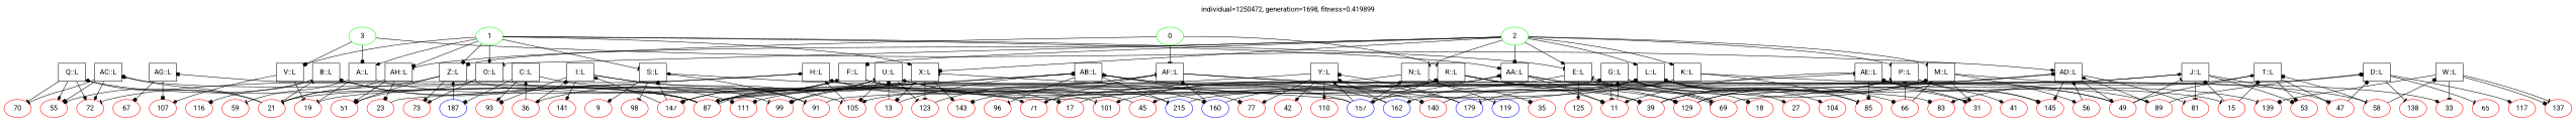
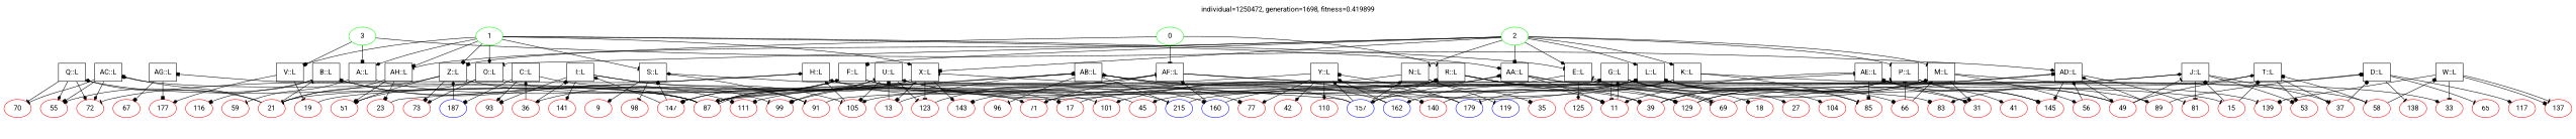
  digraph {
    fontname=Roboto
    label="individual=1250472, generation=1698, fitness=0.419899"
    labelloc=t
    node [color=red fontname=Roboto]
    edge [arrowhead=diamond arrowsize=0.75 fontname=Roboto]
    0 [color=green]
    1 [color=green]
    2 [color=green]
    3 [color=green]
    9
    11
    13
    15
    17
    18
    19
    21
    23
    27
    31
    33
    35
    36
-   37 [label=47]
+   37
    39
    41
    42
    45
    49
    51
    53
    55
    56
    58
    59
    65
    66
    67
    69
    70
    71
    72
    73
    77
    81
    83
    85
    87
    89
    91
    93
    96
    98
    99
    101
    104
    105
-   107
+   107 [label=177]
    110
    111
    116
    117
    119 [color=blue]
    123
    125
    129
    137
    138
    139
    140
    141
    143
    145
    147
    157 [color=blue]
    160 [color=blue]
    162 [color=blue]
    179 [color=blue]
    187 [color=blue]
    215 [color=blue]
    n76 [label="A::L" shape=box color=""]
    n77 [label="B::L" shape=box color=""]
    n78 [label="C::L" shape=box color=""]
    n79 [label="D::L" shape=box color=""]
    n80 [label="E::L" shape=box color=""]
    n81 [label="F::L" shape=box color=""]
    n82 [label="G::L" shape=box color=""]
    n83 [label="H::L" shape=box color=""]
    n84 [label="I::L" shape=box color=""]
    n85 [label="J::L" shape=box color=""]
    n86 [label="K::L" shape=box color=""]
    n87 [label="L::L" shape=box color=""]
    n88 [label="M::L" shape=box color=""]
    n89 [label="N::L" shape=box color=""]
    n90 [label="O::L" shape=box color=""]
    n91 [label="P::L" shape=box color=""]
    n92 [label="Q::L" shape=box color=""]
    n93 [label="R::L" shape=box color=""]
    n94 [label="S::L" shape=box color=""]
    n95 [label="T::L" shape=box color=""]
    n96 [label="U::L" shape=box color=""]
    n97 [label="V::L" shape=box color=""]
    n98 [label="W::L" shape=box color=""]
    n99 [label="X::L" shape=box color=""]
    n100 [label="Y::L" shape=box color=""]
    n101 [label="Z::L" shape=box color=""]
    n102 [label="AA::L" shape=box color=""]
    n103 [label="AB::L" shape=box color=""]
    n104 [label="AC::L" shape=box color=""]
    n105 [label="AD::L" shape=box color=""]
    n106 [label="AE::L" shape=box color=""]
    n107 [label="AF::L" shape=box color=""]
    n108 [label="AG::L" shape=box color=""]
    n109 [label="AH::L" shape=box color=""]
    subgraph sub_1 {
      rank=same
      0
      1
      2
      3
    }
    subgraph sub_2 {
      rank=same
      9
      11
      13
      15
      17
      18
      19
      21
      23
      27
      31
      33
      35
      36
      37
      39
      41
      42
      45
      49
      51
      53
      55
      56
      58
      59
      65
      66
      67
      69
      70
      71
      72
      73
      77
      81
      83
      85
      87
      89
      91
      93
      96
      98
      99
      101
      104
      105
      107
      110
      111
      116
      117
      119
      123
      125
      129
      137
      138
      139
      140
      141
      143
      145
      147
    }
    subgraph sub_3 {
      rank=same
      157
      160
      162
      179
      187
      215
    }
    subgraph sub_4 {
      rank=same
      n76
      n77
      n78
      n79
      n80
      n81
      n82
      n83
      n84
      n85
      n86
      n87
      n88
      n89
      n90
      n91
      n92
      n93
      n94
      n95
      n96
      n97
      n98
      n99
      n100
      n101
      n102
      n103
      n104
      n105
      n106
      n107
      n108
      n109
    }
    0 -> n93 [arrowhead=tee]
    0 -> n101 [arrowhead=box]
    0 -> n107 [arrowhead=tee]
    1 -> n76
    1 -> n80 [arrowhead=tee]
    1 -> n90
    1 -> n94 [arrowhead=tee]
    1 -> n97
    1 -> n99
    1 -> n101 [arrowhead=box]
    1 -> n102
    1 -> n109 [arrowhead=box]
    2 -> n80
    2 -> n81 [arrowhead=box]
    2 -> n86
    2 -> n87
    2 -> n88 [arrowhead=tee]
    2 -> n89 [arrowhead=tee]
    2 -> n90 [arrowhead=tee]
    2 -> n91 [arrowhead=tee]
    2 -> n99 [arrowhead=box]
    2 -> n102 [arrowhead=box]
    2 -> n109 [arrowhead=tee]
    3 -> n76 [arrowhead=box]
    3 -> n97 [arrowhead=box]
    3 -> n105
    11 -> n82
    13 -> n96 [arrowhead=box]
    13 -> n103 [arrowhead=tee]
    15 -> n85 [arrowhead=box]
    15 -> n95 [arrowhead=box]
    17 -> n87 [arrowhead=box]
    19 -> n82 [arrowhead=box]
    21 -> n77 [arrowhead=tee]
    21 -> n92
    21 -> n93 [arrowhead=box]
    21 -> n104 [arrowhead=box]
    23 -> n83
    36 -> n78
    36 -> n84 [arrowhead=box]
    37 -> n79 [arrowhead=box]
    39 -> n88
    39 -> n91 [arrowhead=tee]
    45 -> n94
    49 -> n85 [arrowhead=tee]
    49 -> n87 [arrowhead=box]
    49 -> n95
    49 -> n106 [arrowhead=box]
    56 -> n105
    58 -> n95 [arrowhead=box]
    58 -> n98 [arrowhead=box]
    66 -> n88
    66 -> n91 [arrowhead=tee]
    69 -> n80 [arrowhead=tee]
    69 -> n105 [arrowhead=box]
    71 -> n102 [arrowhead=tee]
    87 -> n77 [arrowhead=box]
    87 -> n81
    87 -> n92
    87 -> n96 [arrowhead=tee]
    87 -> n103 [arrowhead=box]
    87 -> n104
    87 -> n106 [arrowhead=tee]
    87 -> n108 [arrowhead=box]
    89 -> n79
    89 -> n105
    91 -> n79 [arrowhead=box]
    105 -> n83
    123 -> n107 [arrowhead=tee]
    129 -> n88
    129 -> n91 [arrowhead=tee]
    140 -> n87
    147 -> n84
    147 -> n94 [arrowhead=box]
    157 -> n89
    157 -> n96
    157 -> n99 [arrowhead=tee]
    157 -> n100
    157 -> n102
    160 -> n93 [arrowhead=box]
    160 -> n107
    162 -> n100
    162 -> n103
    179 -> n100 [arrowhead=box]
    179 -> n103 [arrowhead=tee]
    187 -> n101
    215 -> n83
    215 -> n85
-   n76 -> 19 [arrowhead=tee]
    n76 -> 59 [arrowhead=tee]
    n76 -> 71
    n77 -> 55 [arrowhead=box]
    n77 -> 111 [arrowhead=box]
    n77 -> 116 [arrowhead=box]
    n78 -> 93
    n78 -> 99 [arrowhead=tee]
    n78 -> 187 [arrowhead=box]
    n79 -> 65 [arrowhead=tee]
    n79 -> 117
    n79 -> 138 [arrowhead=tee]
    n80 -> 66 [arrowhead=box]
    n80 -> 69 [arrowhead=tee]
    n80 -> 125
    n80 -> 162
    n81 -> 36
    n81 -> 39 [arrowhead=box]
    n81 -> 147
    n81 -> 160 [arrowhead=box]
    n82 -> 11 [arrowhead=tee]
    n82 -> 18 [arrowhead=box]
    n82 -> 31
    n82 -> 85 [arrowhead=tee]
    n83 -> 15 [arrowhead=tee]
    n83 -> 72 [arrowhead=tee]
    n84 -> 91 [arrowhead=tee]
    n84 -> 93 [arrowhead=box]
    n84 -> 105 [arrowhead=tee]
    n84 -> 141
    n85 -> 37 [arrowhead=tee]
    n85 -> 45
    n85 -> 53 [arrowhead=box]
    n85 -> 81 [arrowhead=tee]
    n86 -> 58 [arrowhead=tee]
    n86 -> 85 [arrowhead=tee]
    n86 -> 111 [arrowhead=box]
    n86 -> 179 [arrowhead=tee]
    n87 -> 27
    n87 -> 101
    n87 -> 104
    n87 -> 139 [arrowhead=tee]
    n88 -> 31 [arrowhead=box]
    n88 -> 33
    n88 -> 56
    n89 -> 35 [arrowhead=box]
    n89 -> 119 [arrowhead=tee]
    n89 -> 143 [arrowhead=box]
    n90 -> 51 [arrowhead=box]
    n90 -> 73
    n90 -> 101 [arrowhead=tee]
    n91 -> 41
    n91 -> 145 [arrowhead=box]
    n92 -> 55
    n92 -> 70 [arrowhead=tee]
    n92 -> 72
    n93 -> 11
    n93 -> 39 [arrowhead=tee]
    n93 -> 129
    n93 -> 157
    n94 -> 9
    n94 -> 91 [arrowhead=tee]
    n94 -> 98 [arrowhead=tee]
    n95 -> 37
    n95 -> 53 [arrowhead=box]
    n95 -> 83
    n96 -> 99
    n96 -> 105 [arrowhead=box]
    n96 -> 123 [arrowhead=tee]
    n96 -> 140 [arrowhead=box]
    n97 -> 19 [arrowhead=tee]
    n97 -> 107
    n98 -> 33 [arrowhead=tee]
    n98 -> 137 [arrowhead=box]
    n98 -> 137 [arrowhead=tee]
    n98 -> 139 [arrowhead=box]
    n99 -> 13 [arrowhead=box]
    n99 -> 123 [arrowhead=tee]
    n99 -> 143
    n99 -> 147 [arrowhead=box]
    n100 -> 42
    n100 -> 77
    n100 -> 87 [arrowhead=tee]
    n100 -> 110
    n101 -> 17 [arrowhead=box]
    n101 -> 21 [arrowhead=tee]
    n101 -> 51
    n101 -> 73 [arrowhead=box]
    n102 -> 11 [arrowhead=box]
    n102 -> 69
    n102 -> 89
    n103 -> 77 [arrowhead=box]
    n103 -> 87
    n103 -> 96 [arrowhead=tee]
    n103 -> 215 [arrowhead=tee]
    n104 -> 55 [arrowhead=box]
    n104 -> 70 [arrowhead=tee]
    n104 -> 72
    n105 -> 49
    n105 -> 81 [arrowhead=tee]
    n105 -> 105
    n105 -> 145
    n106 -> 11
    n106 -> 31
    n106 -> 85 [arrowhead=box]
    n106 -> 145
    n107 -> 71
    n107 -> 83 [arrowhead=box]
    n107 -> 99 [arrowhead=box]
    n107 -> 129 [arrowhead=box]
    n108 -> 67 [arrowhead=box]
    n108 -> 107 [arrowhead=box]
    n109 -> 21 [arrowhead=tee]
    n109 -> 23 [arrowhead=box]
    n109 -> 51
  }
